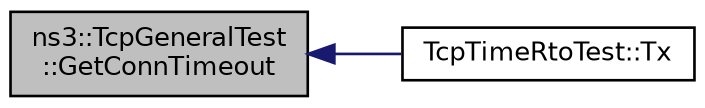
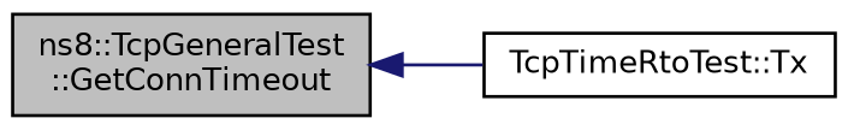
  digraph {
    rankdir=LR
    node [color=black fontname=Helvetica fontsize=10 shape=record style=filled]
-   n1 [fillcolor=grey75 fontcolor=black height=0.2 label="ns3::TcpGeneralTest\l::GetConnTimeout" width=0.4]
+   n1 [fillcolor=grey75 fontcolor=black height=0.2 label="ns8::TcpGeneralTest\l::GetConnTimeout" width=0.4]
    n2 [fillcolor=white height=0.2 label="TcpTimeRtoTest::Tx" width=0.4]
    n1 -> n2 [color=midnightblue dir=back fontname=Helvetica fontsize=10 labelfontname=Helvetica labelfontsize=10 style=solid]
  }
